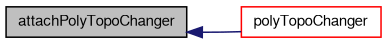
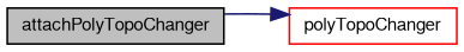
  digraph {
    rankdir=LR
    node [fontname=FreeSans fontsize=10 shape=record]
    n1 [color=black fillcolor=grey75 fontcolor=black height=0.2 label=attachPolyTopoChanger style=filled width=0.4]
    n2 [color=red height=0.2 label=polyTopoChanger width=0.4]
-   n1 -> n2 [color=midnightblue dir=back fontname=FreeSans fontsize=10 labelfontname=FreeSans labelfontsize=10 style=solid]
+   n2 -> n1 [color=midnightblue dir=back fontname=FreeSans fontsize=10 labelfontname=FreeSans labelfontsize=10 style=solid]
  }
